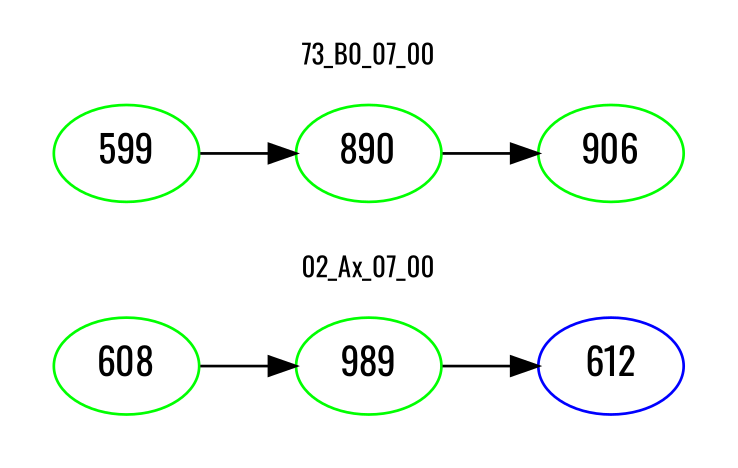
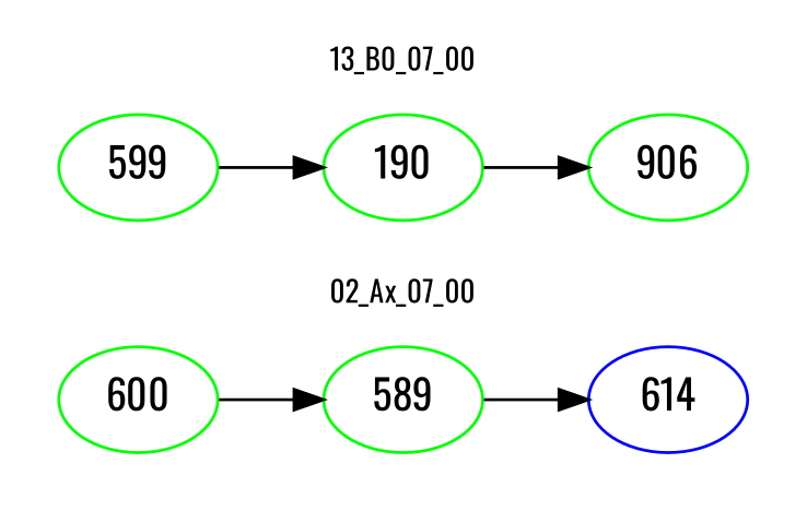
  digraph {
    fontname=Oswald
    rankdir=LR
    node [color=green fontname=Oswald]
    edge [color=black fontname=Oswald]
-   n1 [label=608]
-   n2 [label=989]
-   n3 [color=blue label=612]
+   n1 [label=600]
+   n2 [label=589]
+   n3 [color=blue label=614]
    n4 [label=599]
-   n5 [label=890]
+   n5 [label=190]
    n6 [label=906]
    subgraph cluster_1 {
      color=white
      fontsize=10
      label="02_Ax_07_00"
      n1
      n2
      n3
    }
    subgraph cluster_2 {
      color=white
      fontsize=10
-     label="73_B0_07_00"
+     label="13_B0_07_00"
      n4
      n5
      n6
    }
    n1 -> n2
    n2 -> n3
    n4 -> n5
    n5 -> n6
  }
